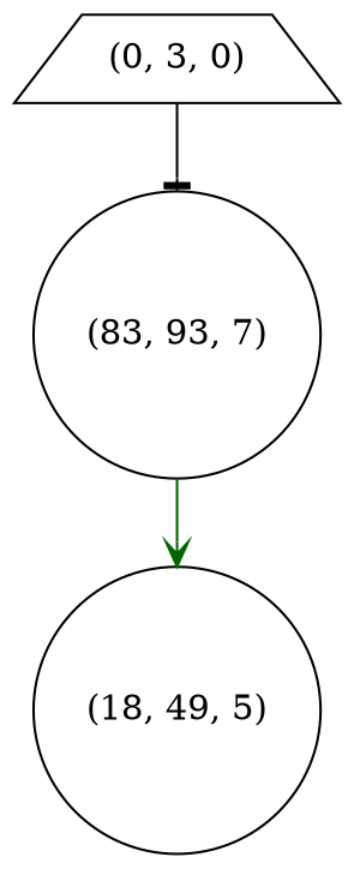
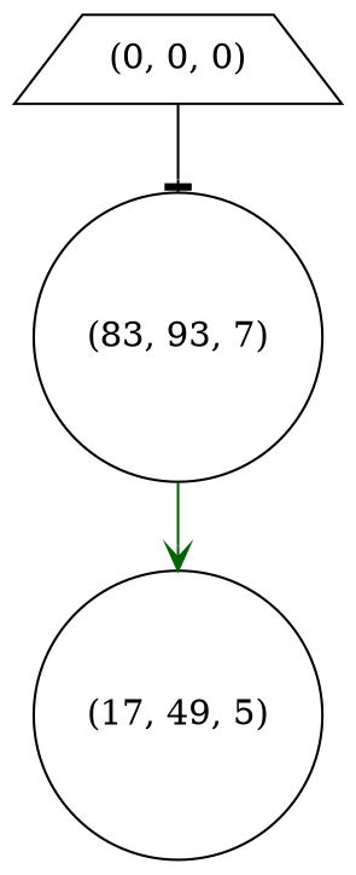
  digraph {
    node [shape=circle]
    edge [style=solid]
-   "(0, 0, 0)" [shape=trapezium label="(0, 3, 0)"]
+   "(0, 0, 0)" [shape=trapezium]
    "(83, 93, 7)"
-   "(17, 49, 5)" [label="(18, 49, 5)"]
+   "(17, 49, 5)"
    "(0, 0, 0)" -> "(83, 93, 7)" [arrowhead=tee color=black]
    "(83, 93, 7)" -> "(17, 49, 5)" [arrowhead=vee color=darkgreen]
  }
